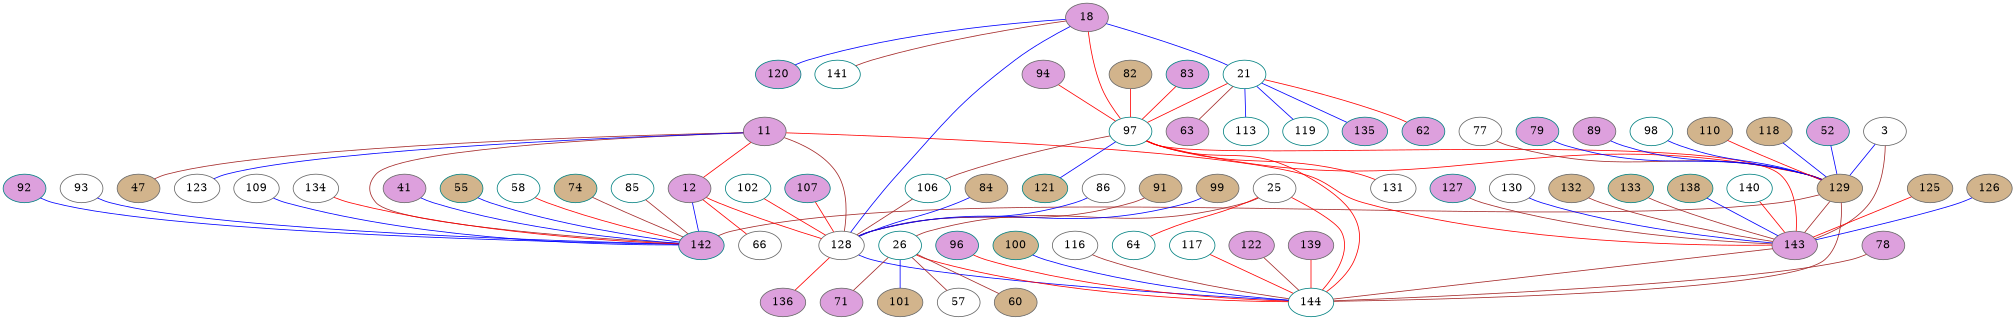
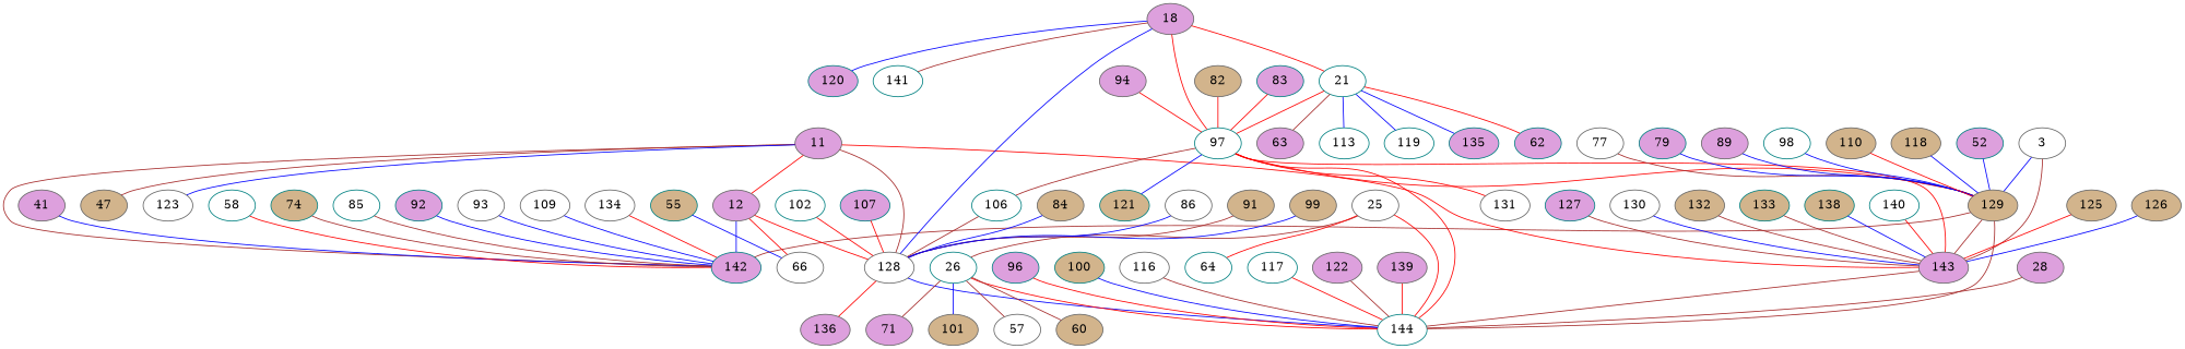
  graph {
    node [color=gray40 fillcolor=white style=filled]
    edge [color=red]
    3 [super="+1"]
    129 [fillcolor=tan super="+34+37+43"]
    143 [fillcolor=plum super="+114+111+50+61+76+80+87+88+103+108+112+115+124+5+137+68"]
    142 [color=teal fillcolor=plum super="+67"]
    144 [color=teal super="+42+28+46+49"]
    11 [fillcolor=plum super="+8"]
    12 [fillcolor=plum super="+9"]
    47 [fillcolor=tan]
    123
    128 [super="+14"]
    66
    136 [fillcolor=plum super="+54+75"]
    18 [fillcolor=plum super="+17"]
    21 [color=teal super="+19"]
    97 [color=teal super="+20+38"]
    120 [color=teal fillcolor=plum]
    141 [color=teal]
    62 [color=teal fillcolor=plum]
    63 [fillcolor=plum]
    113 [color=teal]
    119 [color=teal super="+105"]
    135 [color=teal fillcolor=plum]
    106 [color=teal]
    121 [color=teal fillcolor=tan super="+48"]
    131
    25 [super="+23"]
    26 [color=teal super="+22"]
    64 [color=teal]
    57
    60 [fillcolor=tan]
    71 [fillcolor=plum]
    101 [fillcolor=tan super="+95"]
    41 [fillcolor=plum]
    52 [color=teal fillcolor=plum]
    55 [color=teal fillcolor=tan]
    58 [color=teal]
    74 [color=teal fillcolor=tan]
    77
-   78 [fillcolor=plum]
+   78 [fillcolor=plum label=28]
    79 [color=teal fillcolor=plum super="+69"]
    82 [fillcolor=tan]
    83 [color=teal fillcolor=plum]
    84 [fillcolor=tan]
    85 [color=teal]
    86
    89 [fillcolor=plum]
    91 [fillcolor=tan]
    92 [color=teal fillcolor=plum super="+53"]
    93 [super="+65"]
    94 [fillcolor=plum]
    96 [color=teal fillcolor=plum]
    98 [color=teal]
    99 [fillcolor=tan]
    100 [color=teal fillcolor=tan]
    102 [color=teal super="+90"]
    107 [color=teal fillcolor=plum]
    109
    110 [fillcolor=tan]
    116 [super="+70"]
    117 [color=teal]
    118 [fillcolor=tan]
    122 [fillcolor=plum]
    125 [fillcolor=tan]
    126 [fillcolor=tan]
    127 [color=teal fillcolor=plum]
    130
    132 [fillcolor=tan]
    133 [color=teal fillcolor=tan]
    134
    138 [color=teal fillcolor=tan]
    139 [fillcolor=plum]
    140 [color=teal]
    3 -- 129 [color=blue]
    3 -- 143 [color=brown weight=10]
    129 -- 143 [color=brown]
    129 -- 142 [color=brown weight=12]
    129 -- 144 [color=brown]
    143 -- 144 [color=brown weight=3]
    11 -- 143
    11 -- 142 [color=brown]
    11 -- 12 [weight=4]
    11 -- 47 [color=brown]
    11 -- 123 [color=blue]
    11 -- 128 [color=brown weight=6]
    12 -- 142 [color=blue]
    12 -- 128 [weight=6]
    12 -- 66
    128 -- 144 [color=blue weight=2]
    128 -- 136
    18 -- 128 [color=blue]
-   18 -- 21 [color=blue weight=4]
+   18 -- 21 [weight=4]
    18 -- 97 [weight=6]
    18 -- 120 [color=blue]
    18 -- 141 [color=brown]
    21 -- 97 [weight=6]
    21 -- 62
    21 -- 63 [color=brown]
    21 -- 113 [color=blue]
    21 -- 119 [color=blue]
    21 -- 135 [color=blue]
    97 -- 129
    97 -- 143 [weight=2]
    97 -- 144 [weight=2]
    97 -- 106 [color=brown]
    97 -- 121 [color=blue]
    97 -- 131
    106 -- 128 [color=brown]
    25 -- 144 [weight=6]
    25 -- 26 [color=brown weight=4]
    25 -- 64
    26 -- 144 [weight=6]
    26 -- 57 [color=brown]
    26 -- 60 [color=brown]
    26 -- 71 [color=brown]
    26 -- 101 [color=blue]
    41 -- 142 [color=blue]
    52 -- 129 [color=blue]
-   55 -- 142 [color=blue]
+   55 -- 66 [color=blue]
    58 -- 142
    74 -- 142 [color=brown]
    77 -- 129 [color=brown]
    78 -- 144 [color=brown]
    79 -- 129 [color=blue]
    82 -- 97
    83 -- 97
    84 -- 128 [color=blue]
    85 -- 142 [color=brown]
    86 -- 128 [color=blue]
    89 -- 129 [color=blue]
    91 -- 128 [color=brown]
    92 -- 142 [color=blue]
    93 -- 142 [color=blue]
    94 -- 97
    96 -- 144
    98 -- 129 [color=blue]
    99 -- 128 [color=blue]
    100 -- 144 [color=blue]
    102 -- 128
    107 -- 128
    109 -- 142 [color=blue]
    110 -- 129
    116 -- 144 [color=brown]
    117 -- 144
    118 -- 129 [color=blue]
    122 -- 144 [color=brown]
    125 -- 143
    126 -- 143 [color=blue]
    127 -- 143 [color=brown]
    130 -- 143 [color=blue]
    132 -- 143 [color=brown]
    133 -- 143 [color=brown]
    134 -- 142
    138 -- 143 [color=blue]
    139 -- 144
    140 -- 143
  }
